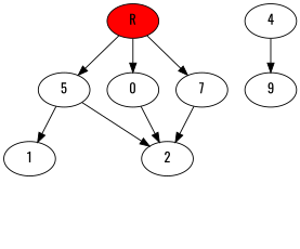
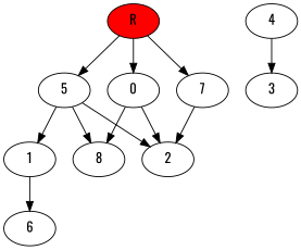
  digraph {
    fontname=Oswald
    node [fontname=Oswald]
    edge [fontname=Oswald]
    1
+   6
    n3 [label=0]
    2
+   8
    4
-   9
+   9 [label=3]
    5
    7
    R [fillcolor="#ff0000" style=filled]
+   1 -> 6
    n3 -> 2
+   n3 -> 8
    4 -> 9
    5 -> 1
    5 -> 2
+   5 -> 8
    7 -> 2
    R -> n3
    R -> 5
    R -> 7
  }
